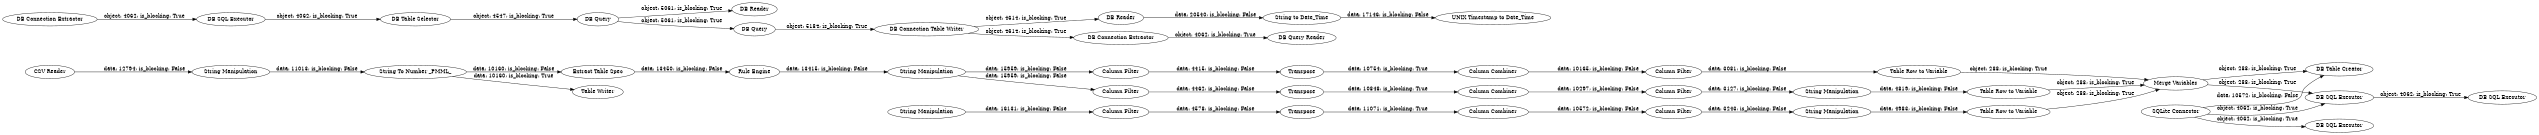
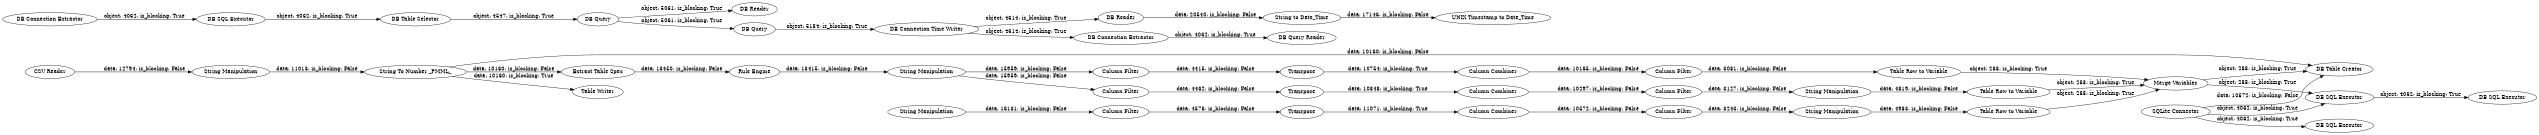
  digraph {
    rankdir=LR
    n1 [label="Table Row to Variable"]
    n2 [label="Merge Variables"]
    n3 [label="DB SQL Executor"]
    n4 [label="DB Table Creator"]
    n5 [label="Column Filter"]
    n6 [label="String Manipulation"]
    n7 [label="DB Query"]
    n8 [label="DB Reader"]
    n9 [label="DB Query"]
-   n10 [label="DB Connection Table Writer"]
+   n10 [label="DB Connection Time Writer"]
    n11 [label="DB SQL Executor"]
    n12 [label="String to Date_Time"]
    n13 [label="UNIX Timestamp to Date_Time"]
    n14 [label="DB Reader"]
    n15 [label="Column Combiner"]
    n16 [label="Column Filter"]
    n17 [label="Table Row to Variable"]
    n18 [label="DB SQL Executor"]
    n19 [label="Column Combiner"]
    n20 [label="Column Filter"]
    n21 [label="String Manipulation"]
    n22 [label="DB Connection Extractor"]
    n23 [label="Rule Engine"]
    n24 [label="String Manipulation"]
    n25 [label="Column Filter"]
    n26 [label="Column Filter"]
    n27 [label="Table Row to Variable"]
    n28 [label="String Manipulation"]
    n29 [label="String To Number _PMML_"]
    n30 [label="Table Writer"]
    n31 [label="Extract Table Spec"]
    n32 [label="DB Connection Extractor"]
    n33 [label="DB SQL Executor"]
    n34 [label=Transpose]
    n35 [label="Column Combiner"]
    n36 [label="DB Table Selector"]
    n37 [label=Transpose]
    n38 [label="SQLite Connector"]
    n39 [label="CSV Reader"]
    n40 [label="DB Query Reader"]
    n41 [label=Transpose]
    n42 [label="String Manipulation"]
    n43 [label="Column Filter"]
    n1 -> n2 [label="object: 288; is_blocking: True"]
    n2 -> n3 [label="object: 288; is_blocking: True"]
    n2 -> n4 [label="object: 288; is_blocking: True"]
    n3 -> n11 [label="object: 4062; is_blocking: True"]
    n5 -> n6 [label="data: 3127; is_blocking: False"]
    n6 -> n1 [label="data: 4819; is_blocking: False"]
    n7 -> n8 [label="object: 5061; is_blocking: True"]
    n7 -> n9 [label="object: 5061; is_blocking: True"]
    n9 -> n10 [label="object: 5184; is_blocking: True"]
    n10 -> n14 [label="object: 4614; is_blocking: True"]
    n10 -> n22 [label="object: 4614; is_blocking: True"]
    n12 -> n13 [label="data: 17146; is_blocking: False"]
    n14 -> n12 [label="data: 20540; is_blocking: False"]
    n15 -> n16 [label="data: 10165; is_blocking: False"]
    n16 -> n17 [label="data: 3081; is_blocking: False"]
    n17 -> n2 [label="object: 288; is_blocking: True"]
    n19 -> n20 [label="data: 10572; is_blocking: False"]
    n20 -> n21 [label="data: 3243; is_blocking: False"]
    n21 -> n27 [label="data: 4983; is_blocking: False"]
    n22 -> n40 [label="object: 4062; is_blocking: True"]
    n23 -> n24 [label="data: 13415; is_blocking: False"]
    n24 -> n25 [label="data: 15959; is_blocking: False"]
    n24 -> n26 [label="data: 15959; is_blocking: False"]
    n25 -> n34 [label="data: 4462; is_blocking: False"]
    n26 -> n41 [label="data: 4415; is_blocking: False"]
    n27 -> n2 [label="object: 288; is_blocking: True"]
    n28 -> n29 [label="data: 11013; is_blocking: False"]
+   n29 -> n4 [label="data: 10160; is_blocking: False"]
    n29 -> n30 [label="data: 10160; is_blocking: True"]
    n29 -> n31 [label="data: 10160; is_blocking: False"]
    n31 -> n23 [label="data: 13450; is_blocking: False"]
    n32 -> n33 [label="object: 4062; is_blocking: True"]
    n33 -> n36 [label="object: 4062; is_blocking: True"]
    n34 -> n35 [label="data: 10848; is_blocking: True"]
    n35 -> n5 [label="data: 10297; is_blocking: False"]
    n36 -> n7 [label="object: 4547; is_blocking: True"]
    n37 -> n19 [label="data: 11071; is_blocking: True"]
    n38 -> n3 [label="object: 4062; is_blocking: True"]
    n38 -> n4 [label="data: 10572; is_blocking: False"]
    n38 -> n18 [label="object: 4062; is_blocking: True"]
    n39 -> n28 [label="data: 12794; is_blocking: False"]
    n41 -> n15 [label="data: 10754; is_blocking: True"]
    n42 -> n43 [label="data: 16131; is_blocking: False"]
    n43 -> n37 [label="data: 4578; is_blocking: False"]
  }
